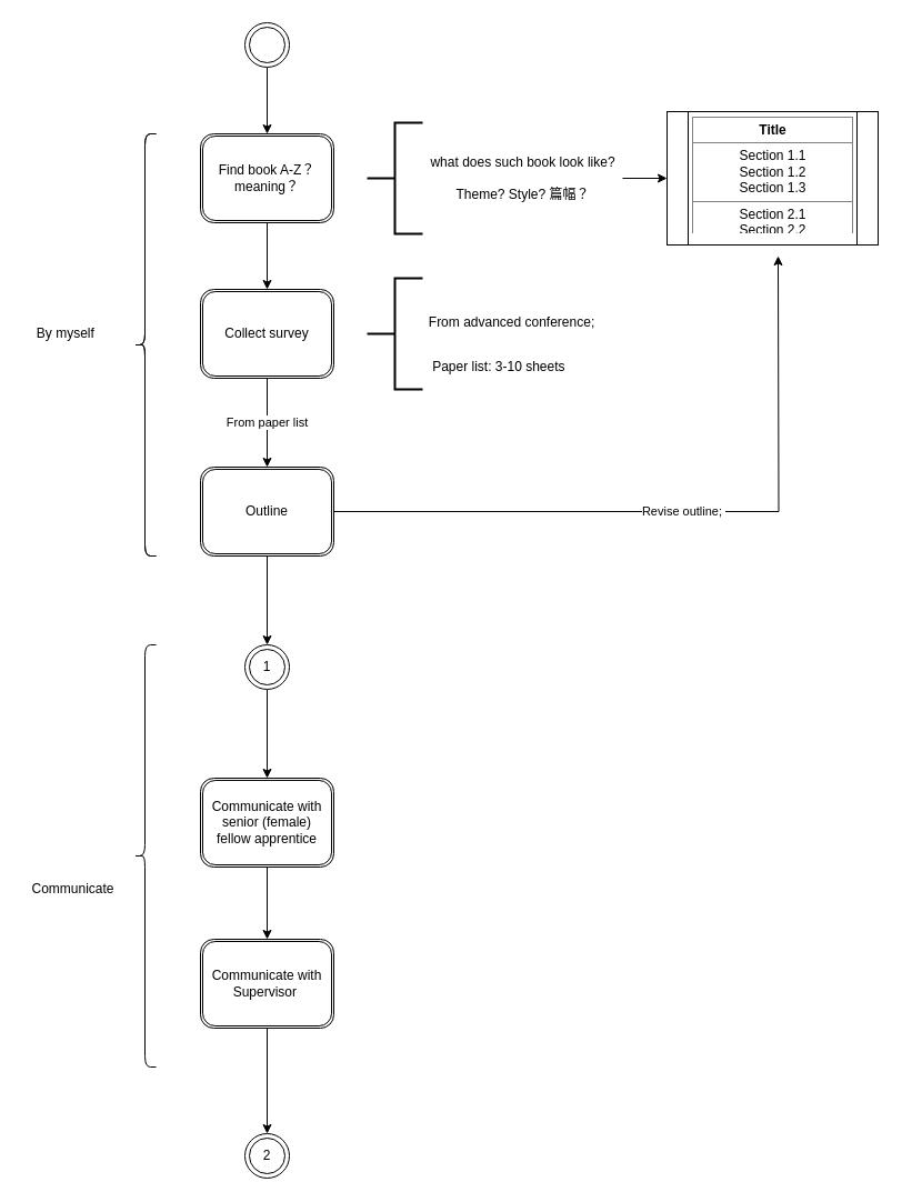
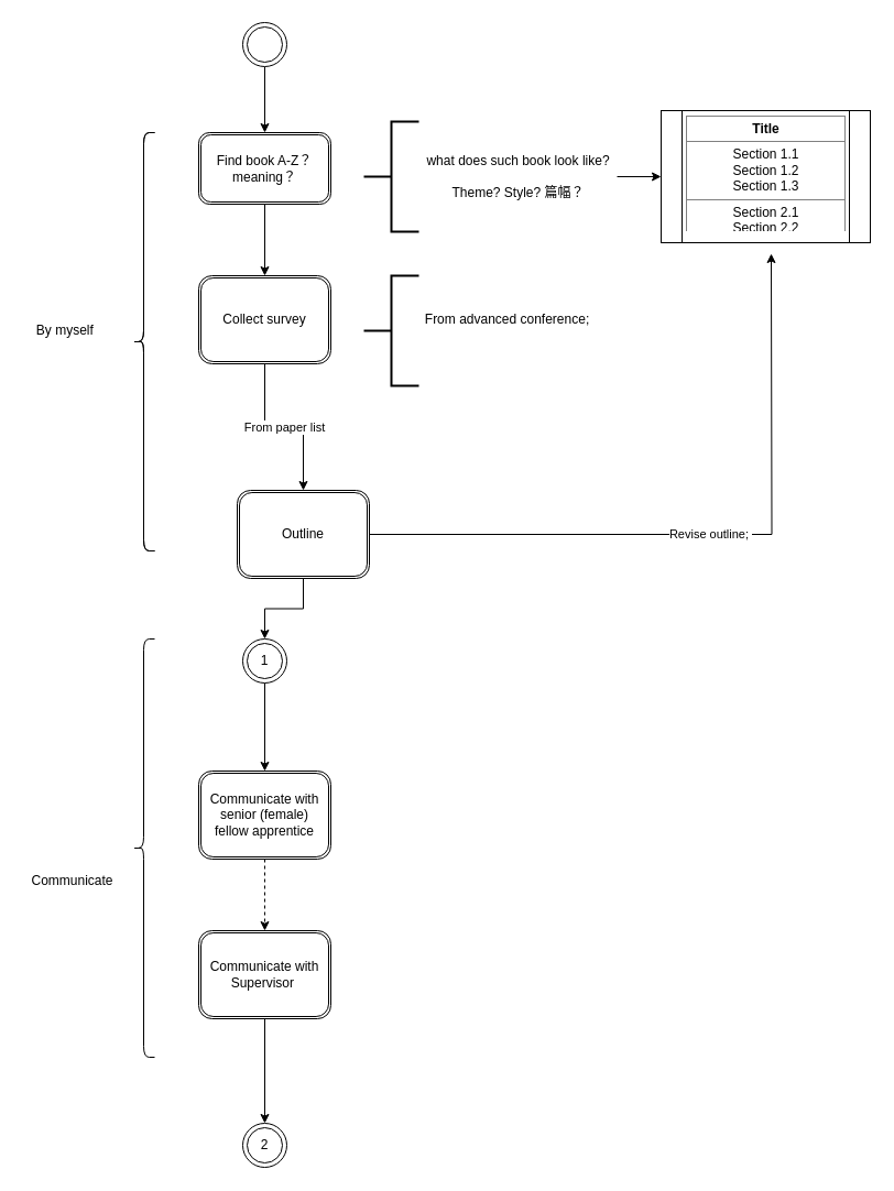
  <mxCell id="0" />
  <mxCell id="1" parent="0" />
  <mxCell id="2" value="" style="edgeStyle=orthogonalEdgeStyle;rounded=0;orthogonalLoop=1;jettySize=auto;html=1;" edge="1" parent="1" source="3" target="5"><mxGeometry relative="1" as="geometry" /></mxCell>
  <mxCell id="3" value="" style="ellipse;shape=doubleEllipse;whiteSpace=wrap;html=1;aspect=fixed;" vertex="1" parent="1"><mxGeometry x="220" y="20" width="40" height="40" as="geometry" /></mxCell>
  <mxCell id="4" value="" style="edgeStyle=orthogonalEdgeStyle;rounded=0;orthogonalLoop=1;jettySize=auto;html=1;" edge="1" parent="1" source="5" target="7"><mxGeometry relative="1" as="geometry" /></mxCell>
- <mxCell id="5" value="Find book A-Z？&lt;br&gt;meaning？" style="shape=ext;double=1;rounded=1;whiteSpace=wrap;html=1;" vertex="1" parent="1"><mxGeometry x="180" y="120" width="120" height="80" as="geometry" /></mxCell>
+ <mxCell id="5" value="Find book A-Z？&lt;br&gt;meaning？" style="shape=ext;double=1;rounded=1;whiteSpace=wrap;html=1;" vertex="1" parent="1"><mxGeometry x="180" y="120" width="120" height="65" as="geometry" /></mxCell>
  <mxCell id="6" value="From paper list" style="edgeStyle=orthogonalEdgeStyle;rounded=0;orthogonalLoop=1;jettySize=auto;html=1;" edge="1" parent="1" source="7" target="10"><mxGeometry relative="1" as="geometry" /></mxCell>
- <mxCell id="7" value="Collect survey" style="shape=ext;double=1;rounded=1;whiteSpace=wrap;html=1;" vertex="1" parent="1"><mxGeometry x="180" y="260" width="120" height="80" as="geometry" /></mxCell>
+ <mxCell id="7" value="Collect survey" style="shape=ext;double=1;rounded=1;whiteSpace=wrap;html=1;" vertex="1" parent="1"><mxGeometry x="180" y="250" width="120" height="80" as="geometry" /></mxCell>
  <mxCell id="8" value="" style="edgeStyle=orthogonalEdgeStyle;rounded=0;orthogonalLoop=1;jettySize=auto;html=1;" edge="1" parent="1" source="10" target="12"><mxGeometry relative="1" as="geometry" /></mxCell>
  <mxCell id="9" value="Revise outline;&amp;nbsp;" style="edgeStyle=orthogonalEdgeStyle;rounded=0;orthogonalLoop=1;jettySize=auto;html=1;" edge="1" parent="1" source="10"><mxGeometry relative="1" as="geometry"><mxPoint x="700" y="230" as="targetPoint" /></mxGeometry></mxCell>
- <mxCell id="10" value="Outline" style="shape=ext;double=1;rounded=1;whiteSpace=wrap;html=1;" vertex="1" parent="1"><mxGeometry x="180" y="420" width="120" height="80" as="geometry" /></mxCell>
+ <mxCell id="10" value="Outline" style="shape=ext;double=1;rounded=1;whiteSpace=wrap;html=1;" vertex="1" parent="1"><mxGeometry x="215" y="445" width="120" height="80" as="geometry" /></mxCell>
  <mxCell id="11" value="" style="edgeStyle=orthogonalEdgeStyle;rounded=0;orthogonalLoop=1;jettySize=auto;html=1;" edge="1" parent="1" source="12" target="13"><mxGeometry relative="1" as="geometry" /></mxCell>
  <mxCell id="12" value="1" style="ellipse;shape=doubleEllipse;whiteSpace=wrap;html=1;aspect=fixed;" vertex="1" parent="1"><mxGeometry x="220" y="580" width="40" height="40" as="geometry" /></mxCell>
  <mxCell id="13" value="1" style="ellipse;shape=doubleEllipse;whiteSpace=wrap;html=1;aspect=fixed;" vertex="1" parent="1"><mxGeometry x="220" y="700" width="40" height="40" as="geometry" /></mxCell>
  <mxCell id="14" value="" style="strokeWidth=2;html=1;shape=mxgraph.flowchart.annotation_2;align=left;labelPosition=right;pointerEvents=1;flipH=0;" vertex="1" parent="1"><mxGeometry x="330" y="110" width="50" height="100" as="geometry" /></mxCell>
  <mxCell id="15" value="" style="strokeWidth=2;html=1;shape=mxgraph.flowchart.annotation_2;align=left;labelPosition=right;pointerEvents=1;flipH=0;" vertex="1" parent="1"><mxGeometry x="330" y="250" width="50" height="100" as="geometry" /></mxCell>
  <mxCell id="16" style="edgeStyle=orthogonalEdgeStyle;rounded=0;orthogonalLoop=1;jettySize=auto;html=1;entryX=0;entryY=0.5;entryDx=0;entryDy=0;" edge="1" parent="1" source="17" target="19"><mxGeometry relative="1" as="geometry" /></mxCell>
  <mxCell id="17" value="what does such book look like?&lt;br&gt;&lt;br&gt;Theme? Style? 篇幅？" style="text;html=1;align=center;verticalAlign=middle;resizable=0;points=[];autosize=1;" vertex="1" parent="1"><mxGeometry x="380" y="135" width="180" height="50" as="geometry" /></mxCell>
  <mxCell id="18" value="From advanced conference;" style="text;html=1;align=center;verticalAlign=middle;resizable=0;points=[];autosize=1;" vertex="1" parent="1"><mxGeometry x="380" y="280" width="160" height="20" as="geometry" /></mxCell>
  <mxCell id="19" value="" style="shape=process;whiteSpace=wrap;html=1;backgroundOutline=1;" vertex="1" parent="1"><mxGeometry x="600" y="100" width="190" height="120" as="geometry" /></mxCell>
  <mxCell id="20" value="&lt;table border=&quot;1&quot; width=&quot;100%&quot; height=&quot;100%&quot; cellpadding=&quot;4&quot; style=&quot;width:100%;height:100%;border-collapse:collapse;&quot;&gt;&lt;tr&gt;&lt;th align=&quot;center&quot;&gt;&lt;b&gt;Title&lt;/b&gt;&lt;/th&gt;&lt;/tr&gt;&lt;tr&gt;&lt;td align=&quot;center&quot;&gt;Section 1.1&#10;Section 1.2&#10;Section 1.3&lt;/td&gt;&lt;/tr&gt;&lt;tr&gt;&lt;td align=&quot;center&quot;&gt;Section 2.1&#10;Section 2.2&#10;Section 2.3&lt;/td&gt;&lt;/tr&gt;&lt;/table&gt;" style="text;html=1;strokeColor=none;fillColor=none;overflow=fill;" vertex="1" parent="1"><mxGeometry x="622.5" y="105" width="145" height="105" as="geometry" /></mxCell>
- <mxCell id="21" value="Paper list: 3-10 sheets&amp;nbsp;" style="text;html=1;align=center;verticalAlign=middle;resizable=0;points=[];autosize=1;" vertex="1" parent="1"><mxGeometry x="380" y="320" width="140" height="20" as="geometry" /></mxCell>
  <mxCell id="22" value="" style="shape=curlyBracket;whiteSpace=wrap;html=1;rounded=1;size=0.5;" vertex="1" parent="1"><mxGeometry x="120" y="120" width="20" height="380" as="geometry" /></mxCell>
  <mxCell id="23" value="By myself&amp;nbsp;" style="text;html=1;align=center;verticalAlign=middle;resizable=0;points=[];autosize=1;" vertex="1" parent="1"><mxGeometry x="25" y="290" width="70" height="20" as="geometry" /></mxCell>
- <mxCell id="24" value="" style="edgeStyle=orthogonalEdgeStyle;rounded=0;orthogonalLoop=1;jettySize=auto;html=1;" edge="1" parent="1" source="25" target="27"><mxGeometry relative="1" as="geometry" /></mxCell>
+ <mxCell id="24" value="" style="edgeStyle=orthogonalEdgeStyle;rounded=0;orthogonalLoop=1;jettySize=auto;html=1;dashed=1;" edge="1" parent="1" source="25" target="27"><mxGeometry relative="1" as="geometry" /></mxCell>
  <mxCell id="25" value="Communicate with&lt;br&gt;senior (female) fellow apprentice" style="shape=ext;double=1;rounded=1;whiteSpace=wrap;html=1;" vertex="1" parent="1"><mxGeometry x="180" y="700" width="120" height="80" as="geometry" /></mxCell>
  <mxCell id="26" value="" style="edgeStyle=orthogonalEdgeStyle;rounded=0;orthogonalLoop=1;jettySize=auto;html=1;" edge="1" parent="1" source="27"><mxGeometry relative="1" as="geometry"><mxPoint x="240" y="1020" as="targetPoint" /></mxGeometry></mxCell>
  <mxCell id="27" value="Communicate with&lt;br&gt;Supervisor&amp;nbsp;" style="shape=ext;double=1;rounded=1;whiteSpace=wrap;html=1;" vertex="1" parent="1"><mxGeometry x="180" y="845" width="120" height="80" as="geometry" /></mxCell>
  <mxCell id="28" value="" style="shape=curlyBracket;whiteSpace=wrap;html=1;rounded=1;size=0.5;" vertex="1" parent="1"><mxGeometry x="120" y="120" width="20" height="380" as="geometry" /></mxCell>
  <mxCell id="29" value="" style="shape=curlyBracket;whiteSpace=wrap;html=1;rounded=1;size=0.5;" vertex="1" parent="1"><mxGeometry x="120" y="580" width="20" height="380" as="geometry" /></mxCell>
  <mxCell id="30" value="Communicate&lt;br&gt;" style="text;html=1;align=center;verticalAlign=middle;resizable=0;points=[];autosize=1;" vertex="1" parent="1"><mxGeometry x="20" y="790" width="90" height="20" as="geometry" /></mxCell>
  <mxCell id="31" value="2" style="ellipse;shape=doubleEllipse;whiteSpace=wrap;html=1;aspect=fixed;" vertex="1" parent="1"><mxGeometry x="220" y="1020" width="40" height="40" as="geometry" /></mxCell>
